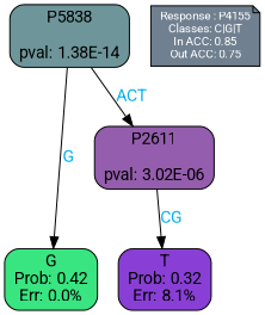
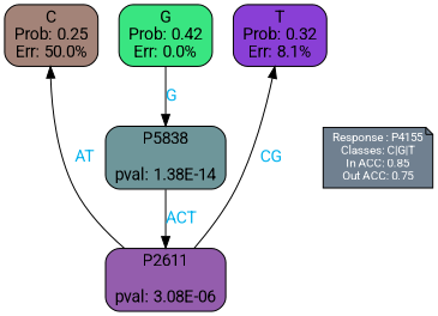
  digraph {
    fontname=Roboto
    ranksep=equally
    splines=polylines
    node [color=black fontname=Roboto shape=box style="filled, rounded"]
    edge [fontcolor=deepskyblue2 fontname=Roboto]
+   n1 [fillcolor="#a38378" label="C\nProb: 0.25\nErr: 50.0%"]
    n2 [fillcolor="#893fd6" label="T\nProb: 0.32\nErr: 8.1%"]
    n3 [fillcolor="#39e581" label="G\nProb: 0.42\nErr: 0.0%"]
    n4 [align=left fillcolor=slategray fontcolor=white fontsize=10 label="Response : P4155\nClasses: C|G|T\nIn ACC: 0.85\nOut ACC: 0.75\n" shape=note style=filled]
    n5 [fillcolor="#6e969a" label="P5838\n\npval: 1.38E-14"]
-   n6 [fillcolor="#945dad" label="P2611\n\npval: 3.02E-06"]
+   n6 [fillcolor="#945dad" label="P2611\n\npval: 3.08E-06"]
    subgraph sub_1 {
      rank=same
+     n1
      n2
      n3
    }
    subgraph sub_2 {
      rank=same
      n4
      n5
    }
-   n5 -> n3 [label=G]
+   n3 -> n5 [label=G]
    n5 -> n6 [label=ACT]
+   n6 -> n1 [label=AT]
    n6 -> n2 [label=CG]
  }
